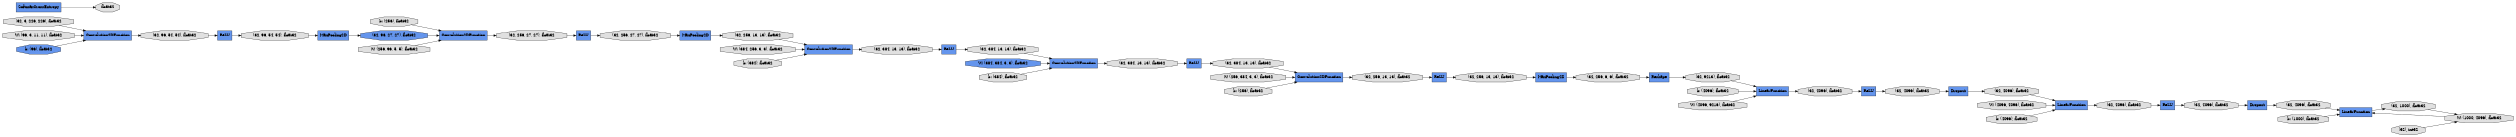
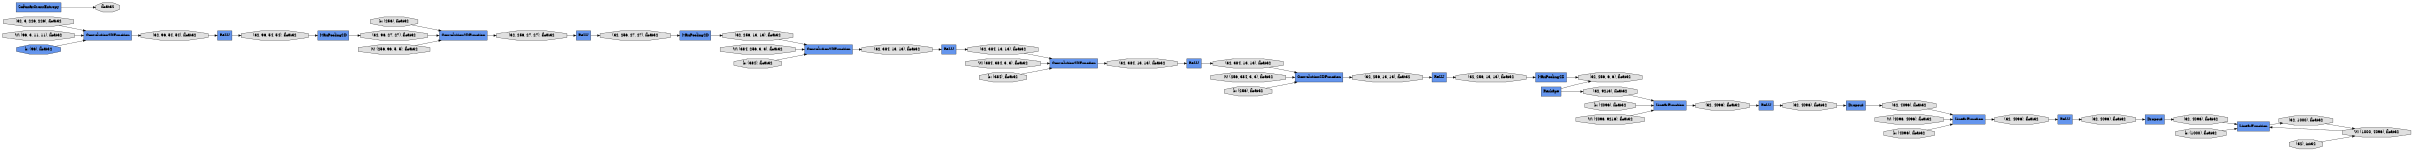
  digraph {
    rankdir=LR
    node [fillcolor="#E0E0E0" shape=octagon style=filled]
    n1 [label="b: (256), float32"]
    n2 [fillcolor="#6495ED" label=Convolution2DFunction shape=record]
    n3 [label="(32, 256, 27, 27), float32"]
    n4 [fillcolor="#6495ED" label=LinearFunction shape=record]
    n5 [label="(32, 1000), float32"]
    n6 [label="W: (1000, 4096), float32"]
    n7 [label="(32, 384, 13, 13), float32"]
    n8 [fillcolor="#6495ED" label=Convolution2DFunction shape=record]
    n9 [label="(32, 256, 13, 13), float32"]
    n10 [fillcolor="#6495ED" label=ReLU shape=record]
    n11 [label="(32, 256, 13, 13), float32"]
    n12 [fillcolor="#6495ED" label=MaxPooling2D shape=record]
    n13 [label="b: (4096), float32"]
    n14 [fillcolor="#6495ED" label=LinearFunction shape=record]
    n15 [label="(32, 4096), float32"]
    n16 [fillcolor="#6495ED" label=ReLU shape=record]
    n17 [label="W: (384, 256, 3, 3), float32"]
    n18 [fillcolor="#6495ED" label=Convolution2DFunction shape=record]
    n19 [label="(32, 384, 13, 13), float32"]
    n20 [label="(32, 256, 6, 6), float32"]
    n21 [fillcolor="#6495ED" label=Reshape shape=record]
-   n22 [fillcolor="#6495ED" label="(32, 96, 27, 27), float32"]
+   n22 [label="(32, 96, 27, 27), float32"]
    n23 [fillcolor="#6495ED" label=SoftmaxCrossEntropy shape=record]
    n24 [label=float32]
    n25 [fillcolor="#6495ED" label=MaxPooling2D shape=record]
    n26 [label="W: (4096, 4096), float32"]
    n27 [fillcolor="#6495ED" label=LinearFunction shape=record]
    n28 [label="(32, 4096), float32"]
    n29 [label="(32, 9213), float32"]
    n30 [fillcolor="#6495ED" label=ReLU shape=record]
    n31 [label="(32, 96, 54, 54), float32"]
    n32 [label="b: (384), float32"]
    n33 [label="(32), int32"]
    n34 [fillcolor="#6495ED" label=MaxPooling2D shape=record]
    n35 [label="(32, 256, 13, 13), float32"]
    n36 [fillcolor="#6495ED" label=ReLU shape=record]
    n37 [label="(32, 4096), float32"]
    n38 [fillcolor="#6495ED" label=Dropout shape=record]
    n39 [label="(32, 3, 226, 226), float32"]
    n40 [fillcolor="#6495ED" label=Convolution2DFunction shape=record]
    n41 [label="(32, 96, 54, 54), float32"]
    n42 [label="b: (4096), float32"]
    n43 [fillcolor="#6495ED" label=Dropout shape=record]
    n44 [label="(32, 4096), float32"]
-   n45 [fillcolor="#6495ED" label="W: (384, 384, 3, 3), float32"]
+   n45 [label="W: (384, 384, 3, 3), float32"]
    n46 [fillcolor="#6495ED" label=Convolution2DFunction shape=record]
    n47 [label="(32, 384, 13, 13), float32"]
    n48 [label="(32, 256, 27, 27), float32"]
    n49 [label="(32, 4096), float32"]
    n50 [label="b: (384), float32"]
    n51 [label="W: (96, 3, 11, 11), float32"]
    n52 [fillcolor="#6495ED" label=ReLU shape=record]
    n53 [label="b: (1000), float32"]
    n54 [fillcolor="#6495ED" label=ReLU shape=record]
    n55 [label="W: (256, 384, 3, 3), float32"]
    n56 [label="(32, 384, 13, 13), float32"]
    n57 [fillcolor="#6495ED" label="b: (96), float32"]
    n58 [fillcolor="#6495ED" label=ReLU shape=record]
    n59 [label="(32, 4096), float32"]
    n60 [label="b: (256), float32"]
    n61 [label="W: (256, 96, 5, 5), float32"]
    n62 [label="W: (4096, 9216), float32"]
    n1 -> n2
    n2 -> n3
    n3 -> n16
    n4 -> n5
    n5 -> n6
    n6 -> n4
    n7 -> n8
    n8 -> n9
    n9 -> n10
    n10 -> n11
    n11 -> n12
    n12 -> n20
    n13 -> n14
    n14 -> n15
    n15 -> n36
    n16 -> n48
    n17 -> n18
    n18 -> n19
    n19 -> n52
-   n20 -> n21
+   n21 -> n20
    n21 -> n29
    n22 -> n2
    n23 -> n24
    n25 -> n22
    n26 -> n27
    n27 -> n28
    n28 -> n54
    n29 -> n14
    n30 -> n31
    n31 -> n25
    n32 -> n18
    n33 -> n6
    n34 -> n35
    n35 -> n18
    n36 -> n37
    n37 -> n38
    n38 -> n49
    n39 -> n40
    n40 -> n41
    n41 -> n30
    n42 -> n27
    n43 -> n44
    n44 -> n4
    n45 -> n46
    n46 -> n47
    n47 -> n58
    n48 -> n34
    n49 -> n27
    n50 -> n46
    n51 -> n40
    n52 -> n56
    n53 -> n4
    n54 -> n59
    n55 -> n8
    n56 -> n46
    n57 -> n40
    n58 -> n7
    n59 -> n43
    n60 -> n8
    n61 -> n2
    n62 -> n14
  }
